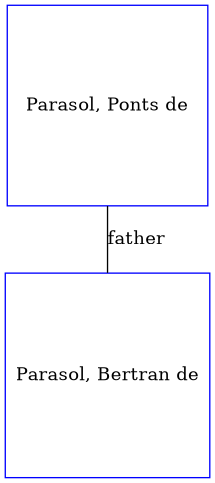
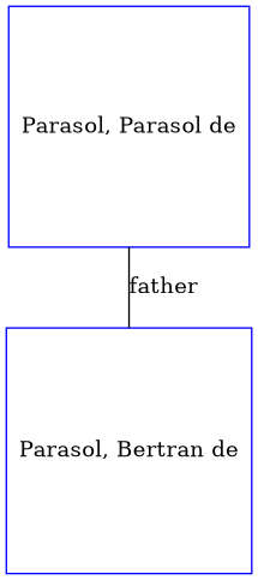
  digraph {
    node [color=blue regular=1 shape=box]
    n1 [label="Parasol, Bertran de"]
-   n2 [label="Parasol, Ponts de"]
+   n2 [label="Parasol, Parasol de"]
    n2 -> n1 [arrowsize=0.0 dir=none label=father]
  }
